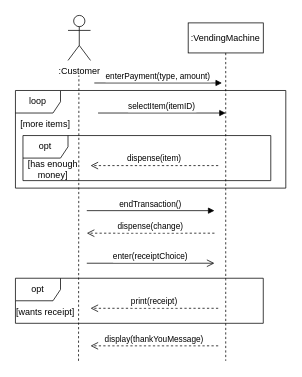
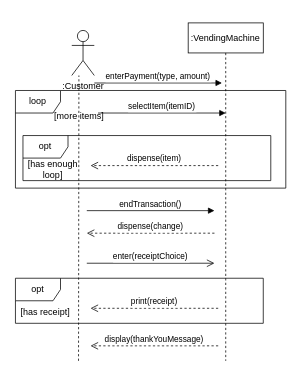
  <mxCell id="0" />
  <mxCell id="1" parent="0" />
  <mxCell id="2" value="loop" style="shape=umlFrame;whiteSpace=wrap;html=1;" parent="1" vertex="1"><mxGeometry x="20" y="120" width="360" height="130" as="geometry" /></mxCell>
  <mxCell id="3" value="opt" style="shape=umlFrame;whiteSpace=wrap;html=1;" parent="1" vertex="1"><mxGeometry x="30" y="180" width="330" height="60" as="geometry" /></mxCell>
  <mxCell id="4" value=":VendingMachine" style="shape=umlLifeline;perimeter=lifelinePerimeter;container=1;collapsible=0;recursiveResize=0;rounded=0;shadow=0;strokeWidth=1;" parent="1" vertex="1"><mxGeometry x="250" y="30" width="100" height="450" as="geometry" /></mxCell>
  <mxCell id="5" value="print(receipt)" style="verticalAlign=bottom;endArrow=open;dashed=1;endSize=8;exitX=0;exitY=0.95;shadow=0;strokeWidth=1;" parent="4" edge="1"><mxGeometry relative="1" as="geometry"><mxPoint x="-130" y="380.0" as="targetPoint" /><mxPoint x="40" y="380.0" as="sourcePoint" /></mxGeometry></mxCell>
  <mxCell id="6" value="opt" style="shape=umlFrame;whiteSpace=wrap;html=1;" parent="4" vertex="1"><mxGeometry x="-230" y="340" width="330" height="60" as="geometry" /></mxCell>
- <mxCell id="7" value="[wants receipt]" style="text;html=1;strokeColor=none;fillColor=none;align=center;verticalAlign=middle;whiteSpace=wrap;rounded=0;" parent="4" vertex="1"><mxGeometry x="-230" y="370" width="80" height="30" as="geometry" /></mxCell>
+ <mxCell id="7" value="[has receipt]" style="text;html=1;strokeColor=none;fillColor=none;align=center;verticalAlign=middle;whiteSpace=wrap;rounded=0;" parent="4" vertex="1"><mxGeometry x="-230" y="370" width="80" height="30" as="geometry" /></mxCell>
  <mxCell id="8" value="dispense(item)" style="verticalAlign=bottom;endArrow=open;dashed=1;endSize=8;exitX=0;exitY=0.95;shadow=0;strokeWidth=1;" parent="1" edge="1"><mxGeometry relative="1" as="geometry"><mxPoint x="120" y="220" as="targetPoint" /><mxPoint x="290" y="220" as="sourcePoint" /></mxGeometry></mxCell>
  <mxCell id="9" value="enterPayment(type, amount)" style="verticalAlign=bottom;endArrow=block;entryX=0;entryY=0;shadow=0;strokeWidth=1;" parent="1" edge="1"><mxGeometry relative="1" as="geometry"><mxPoint x="125" y="110" as="sourcePoint" /><mxPoint x="295" y="110" as="targetPoint" /></mxGeometry></mxCell>
- <mxCell id="10" value=":Customer" style="shape=umlActor;verticalLabelPosition=bottom;verticalAlign=top;html=1;outlineConnect=0;" parent="1" vertex="1"><mxGeometry x="90" y="20" width="30" height="60" as="geometry" /></mxCell>
+ <mxCell id="10" value=":Customer" style="shape=umlActor;verticalLabelPosition=bottom;verticalAlign=top;html=1;outlineConnect=0;" parent="1" vertex="1"><mxGeometry x="95" y="40" width="30" height="60" as="geometry" /></mxCell>
  <mxCell id="11" value="" style="endArrow=none;dashed=1;html=1;rounded=0;" parent="1" edge="1"><mxGeometry width="50" height="50" relative="1" as="geometry"><mxPoint x="104" y="480" as="sourcePoint" /><mxPoint x="104.5" y="100" as="targetPoint" /></mxGeometry></mxCell>
  <mxCell id="12" value="selectItem(itemID)" style="verticalAlign=bottom;endArrow=block;entryX=0;entryY=0;shadow=0;strokeWidth=1;" parent="1" edge="1"><mxGeometry relative="1" as="geometry"><mxPoint x="130" y="150" as="sourcePoint" /><mxPoint x="300" y="150" as="targetPoint" /></mxGeometry></mxCell>
- <mxCell id="13" value="[more items]" style="text;html=1;strokeColor=none;fillColor=none;align=center;verticalAlign=middle;whiteSpace=wrap;rounded=0;" parent="1" vertex="1"><mxGeometry x="20" y="150" width="80" height="30" as="geometry" /></mxCell>
+ <mxCell id="13" value="[more items]" style="text;html=1;strokeColor=none;fillColor=none;align=center;verticalAlign=middle;whiteSpace=wrap;rounded=0;" parent="1" vertex="1"><mxGeometry x="65" y="140" width="80" height="30" as="geometry" /></mxCell>
  <mxCell id="14" value="endTransaction()" style="verticalAlign=bottom;endArrow=block;entryX=0;entryY=0;shadow=0;strokeWidth=1;" parent="1" edge="1"><mxGeometry relative="1" as="geometry"><mxPoint x="115" y="280" as="sourcePoint" /><mxPoint x="285" y="280" as="targetPoint" /></mxGeometry></mxCell>
  <mxCell id="15" value="dispense(change)" style="verticalAlign=bottom;endArrow=open;dashed=1;endSize=8;exitX=0;exitY=0.95;shadow=0;strokeWidth=1;" parent="1" edge="1"><mxGeometry relative="1" as="geometry"><mxPoint x="115" y="310" as="targetPoint" /><mxPoint x="285" y="310" as="sourcePoint" /></mxGeometry></mxCell>
  <mxCell id="16" value="enter(receiptChoice)" style="verticalAlign=bottom;endArrow=open;dashed=0;endSize=8;exitX=0;exitY=0.95;shadow=0;strokeWidth=1;" parent="1" edge="1"><mxGeometry relative="1" as="geometry"><mxPoint x="285" y="350" as="targetPoint" /><mxPoint x="115" y="350" as="sourcePoint" /></mxGeometry></mxCell>
- <mxCell id="17" value="[has enough money]" style="text;html=1;strokeColor=none;fillColor=none;align=center;verticalAlign=middle;whiteSpace=wrap;rounded=0;" parent="1" vertex="1"><mxGeometry x="30" y="210" width="80" height="30" as="geometry" /></mxCell>
+ <mxCell id="17" value="[has enough loop]" style="text;html=1;strokeColor=none;fillColor=none;align=center;verticalAlign=middle;whiteSpace=wrap;rounded=0;" parent="1" vertex="1"><mxGeometry x="30" y="210" width="80" height="30" as="geometry" /></mxCell>
  <mxCell id="18" value="display(thankYouMessage)" style="verticalAlign=bottom;endArrow=open;dashed=1;endSize=8;exitX=0;exitY=0.95;shadow=0;strokeWidth=1;" parent="1" edge="1"><mxGeometry relative="1" as="geometry"><mxPoint x="120" y="460" as="targetPoint" /><mxPoint x="290" y="460" as="sourcePoint" /></mxGeometry></mxCell>
